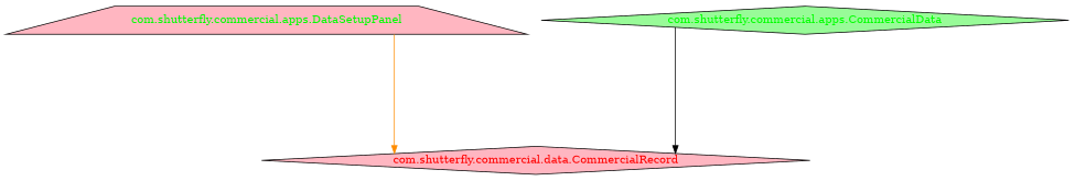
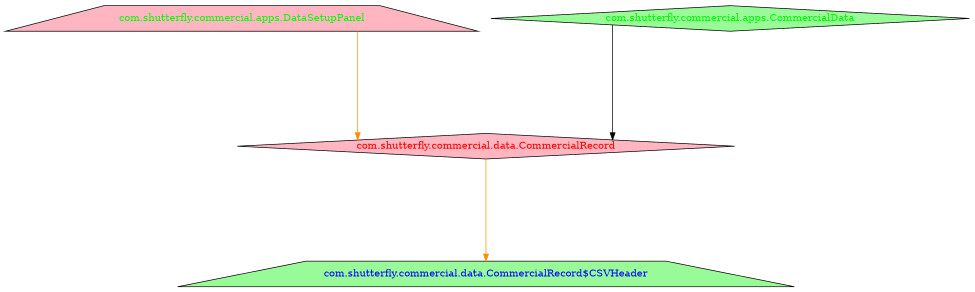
  digraph {
    concentrate=true
    rankdir=TB
    ranksep=2.0
    splines=ortho
    node [fontcolor=green style=filled fillcolor=lightpink shape=diamond]
    edge [color=darkorange]
    "com.shutterfly.commercial.data.CommercialRecord" [fontcolor=red]
+   "com.shutterfly.commercial.data.CommercialRecord$CSVHeader" [fontcolor=blue fillcolor=palegreen shape=trapezium]
    "com.shutterfly.commercial.apps.DataSetupPanel" [shape=trapezium]
    "com.shutterfly.commercial.apps.CommercialData" [fillcolor=palegreen]
+   "com.shutterfly.commercial.data.CommercialRecord" -> "com.shutterfly.commercial.data.CommercialRecord$CSVHeader"
    "com.shutterfly.commercial.apps.DataSetupPanel" -> "com.shutterfly.commercial.data.CommercialRecord"
    "com.shutterfly.commercial.apps.CommercialData" -> "com.shutterfly.commercial.data.CommercialRecord" [color=black]
  }
